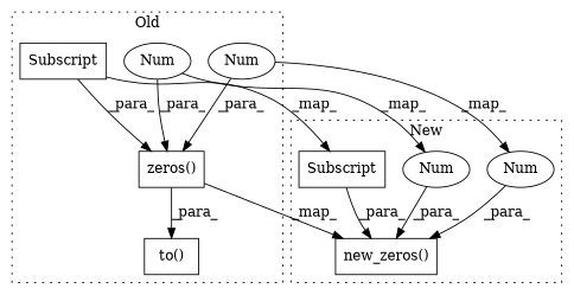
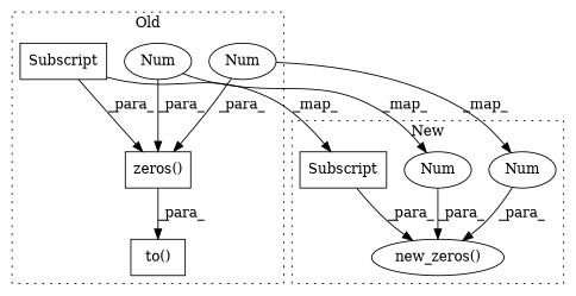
  digraph {
    node [a=76 l=1 shape=box]
    n1 [a=75 l="12,1" label="zeros()" s="10610,10641"]
    n2 [a=75 l=73 label="to()" s=10610]
    n3 [a=63 l="13,0" label=Subscript s="10622,0"]
    n4 [label=Num s=10637 shape=ellipse]
    n5 [label=Num s=10640 shape=ellipse]
-   n6 [a=75 l="22,1" label="new_zeros()" s="10300,10341"]
+   n6 [a=75 l="22,1" label="new_zeros()" s="10300,10341" shape=ellipse]
    n7 [a=63 l="13,0" label=Subscript s="10322,0"]
    n8 [label=Num s=10337 shape=ellipse]
    n9 [label=Num s=10340 shape=ellipse]
    subgraph cluster_1 {
      label=Old
      style=dotted
      n1
      n2
      n3
      n4
      n5
    }
    subgraph cluster_2 {
      label=New
      style=dotted
      n6
      n7
      n8
      n9
    }
    n1 -> n2 [label=_para_]
-   n1 -> n6 [label=_map_]
    n3 -> n1 [label=_para_]
    n3 -> n7 [label=_map_]
    n4 -> n1 [label=_para_]
    n4 -> n8 [label=_map_]
    n5 -> n1 [label=_para_]
    n5 -> n9 [label=_map_]
    n7 -> n6 [label=_para_]
    n8 -> n6 [label=_para_]
    n9 -> n6 [label=_para_]
  }
